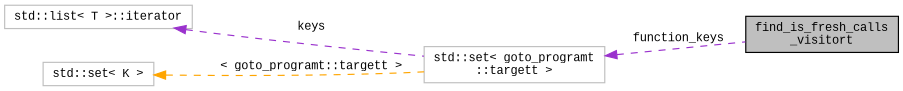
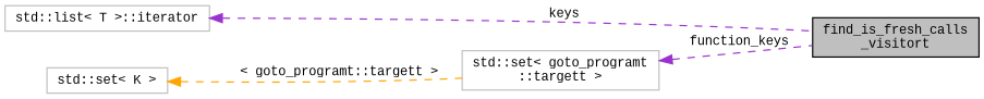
  digraph {
    fontname="Liberation Mono"
    rankdir=LR
    node [color=grey75 fontname="Liberation Mono" fontsize=10 shape=record]
    edge [color=darkorchid3 dir=back fontname="Liberation Mono" fontsize=10 labelfontname=Helvetica labelfontsize=10 style=dashed]
    n1 [color=black fillcolor=grey75 fontcolor=black height=0.2 label="find_is_fresh_calls\l_visitort" style=filled width=0.4]
    n2 [height=0.2 label="std::set\< goto_programt\l::targett \>" width=0.4]
    n3 [height=0.2 label="std::list\< T \>::iterator" width=0.4]
    n4 [height=0.2 label="std::set\< K \>" width=0.4]
    n2 -> n1 [label=" function_keys"]
-   n3 -> n2 [label=" keys"]
+   n3 -> n1 [label=" keys"]
    n4 -> n2 [color=orange label=" \< goto_programt::targett \>"]
  }
